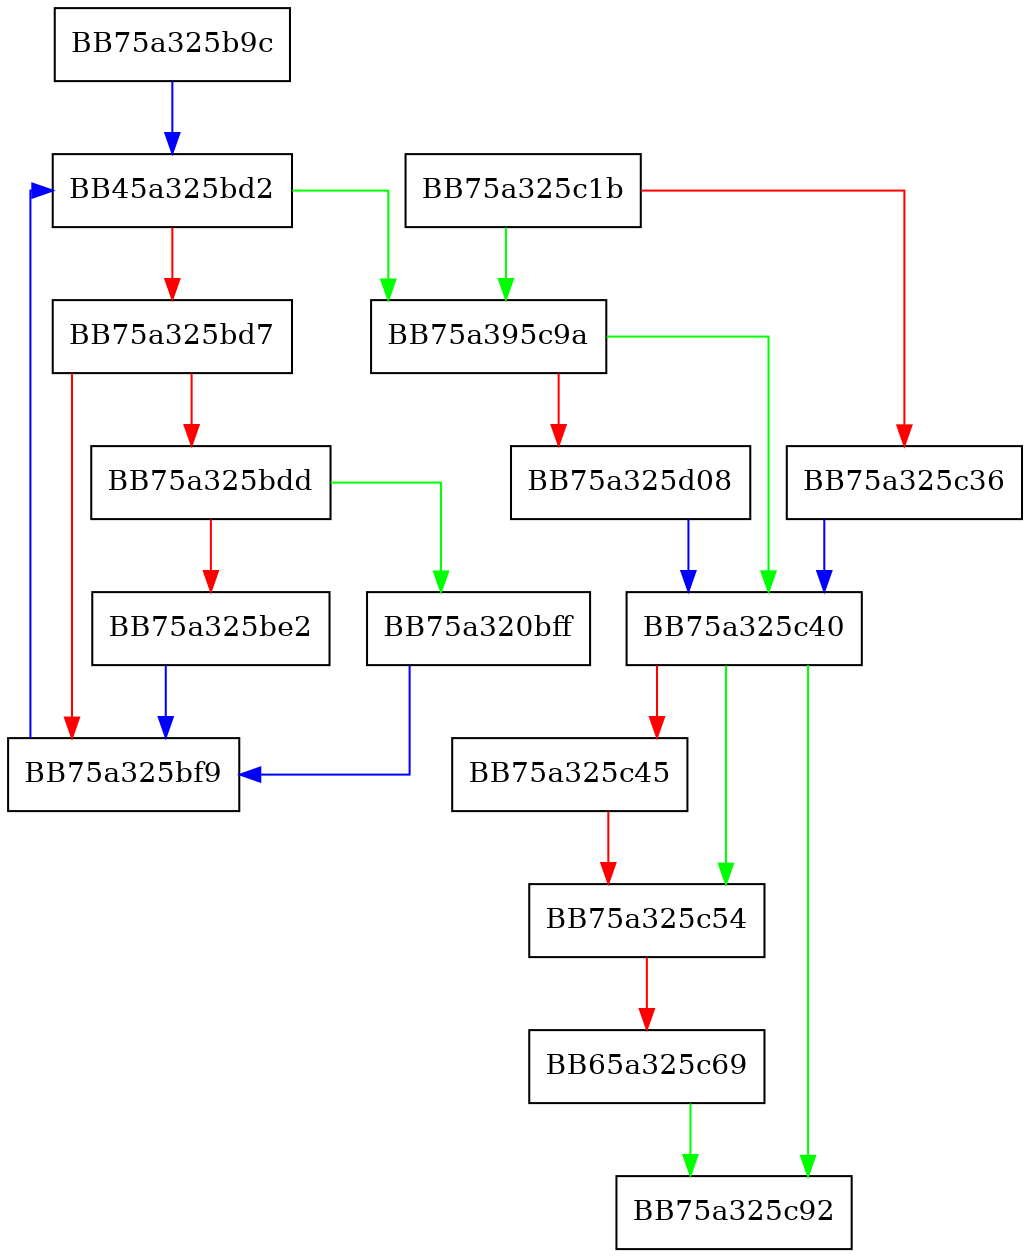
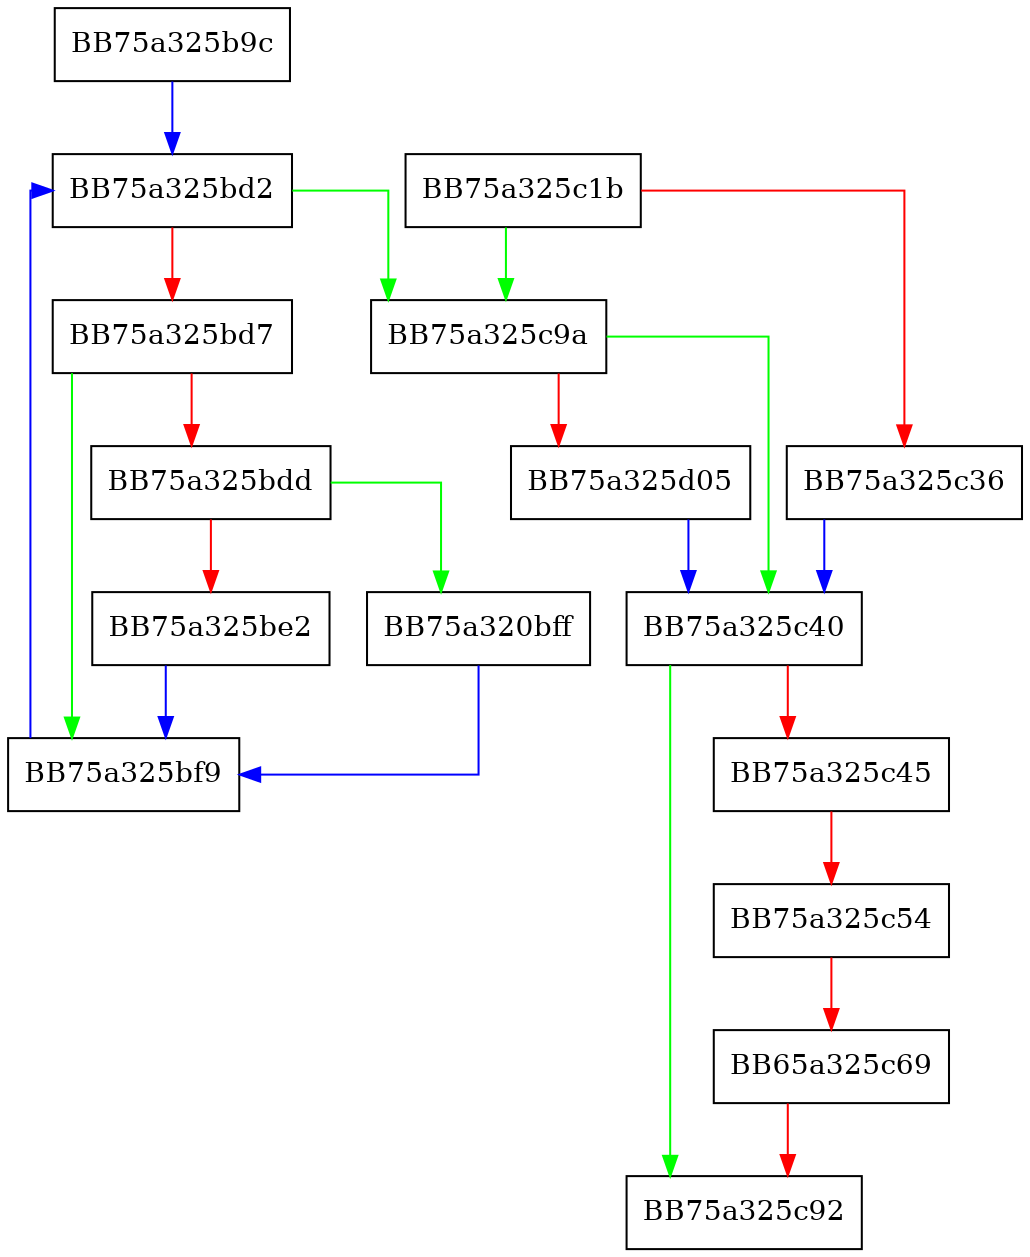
  digraph {
    splines=ortho
    node [shape=box]
    edge [color=red]
    BB75a325b9c
-   BB75a325bd2 [label=BB45a325bd2]
+   BB75a325bd2
    BB75a325bd7
-   BB75a325c9a [label=BB75a395c9a]
+   BB75a325c9a
    BB75a325c1b
    BB75a325c36
    BB75a325bf9
    BB75a325bdd
    BB75a325c40
-   BB75a325d05 [label=BB75a325d08]
+   BB75a325d05
    n11 [label=BB75a320bff]
    BB75a325be2
    BB75a325c54
    BB75a325c45
    BB75a325c92
    n16 [label=BB65a325c69]
    BB75a325b9c -> BB75a325bd2 [color=blue]
    BB75a325bd2 -> BB75a325bd7
    BB75a325bd2 -> BB75a325c9a [color=green]
-   BB75a325bd7 -> BB75a325bf9
+   BB75a325bd7 -> BB75a325bf9 [color=green]
    BB75a325bd7 -> BB75a325bdd
    BB75a325c9a -> BB75a325c40 [color=green]
    BB75a325c9a -> BB75a325d05
    BB75a325c1b -> BB75a325c9a [color=green]
    BB75a325c1b -> BB75a325c36
    BB75a325c36 -> BB75a325c40 [color=blue]
    BB75a325bf9 -> BB75a325bd2 [color=blue]
    BB75a325bdd -> n11 [color=green]
    BB75a325bdd -> BB75a325be2
-   BB75a325c40 -> BB75a325c54 [color=green]
    BB75a325c40 -> BB75a325c45
    BB75a325c40 -> BB75a325c92 [color=green]
    BB75a325d05 -> BB75a325c40 [color=blue]
    n11 -> BB75a325bf9 [color=blue]
    BB75a325be2 -> BB75a325bf9 [color=blue]
    BB75a325c54 -> n16
    BB75a325c45 -> BB75a325c54
-   n16 -> BB75a325c92 [color=green]
+   n16 -> BB75a325c92
  }
